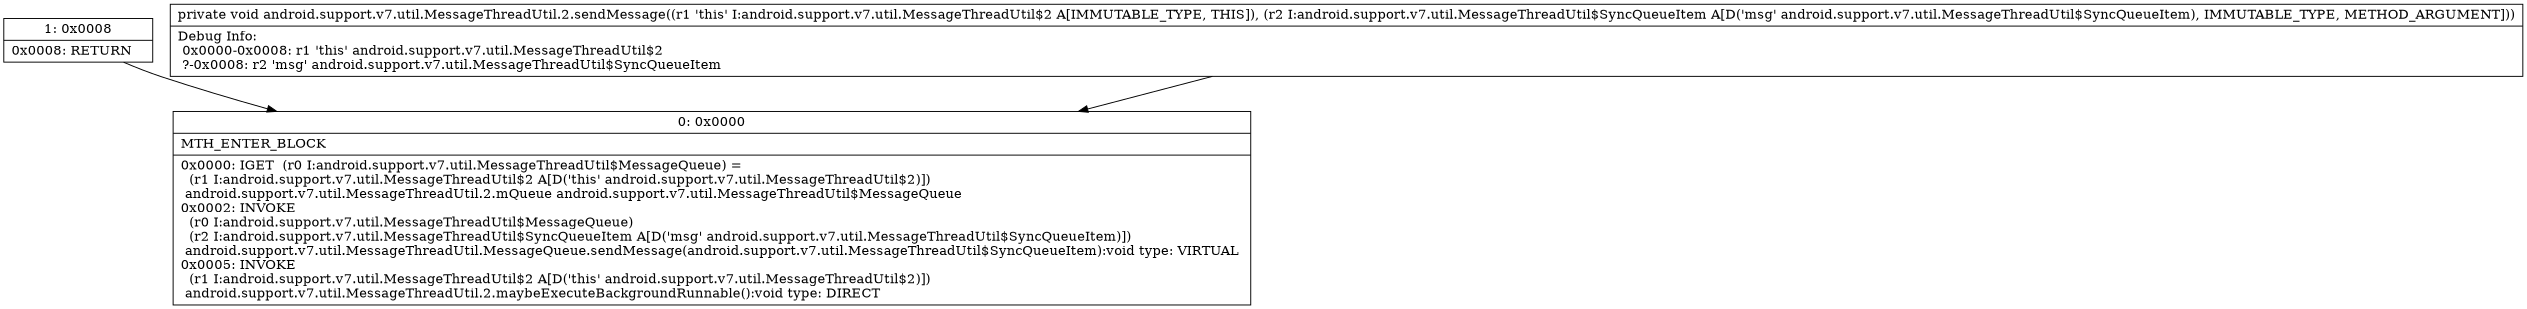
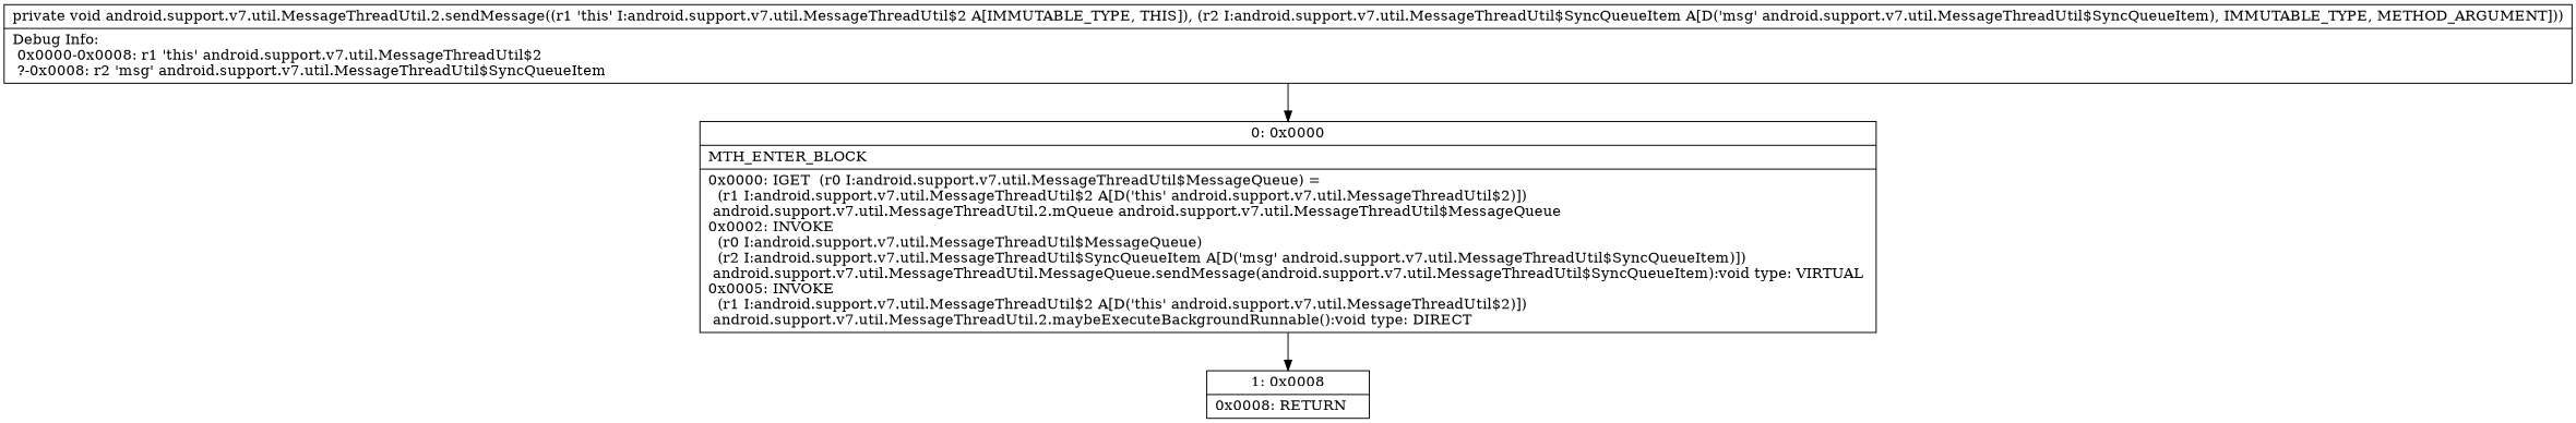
  digraph {
    node [shape=record]
    n1 [label="{0\:\ 0x0000|MTH_ENTER_BLOCK\l|0x0000: IGET  (r0 I:android.support.v7.util.MessageThreadUtil$MessageQueue) = \l  (r1 I:android.support.v7.util.MessageThreadUtil$2 A[D('this' android.support.v7.util.MessageThreadUtil$2)])\l android.support.v7.util.MessageThreadUtil.2.mQueue android.support.v7.util.MessageThreadUtil$MessageQueue \l0x0002: INVOKE  \l  (r0 I:android.support.v7.util.MessageThreadUtil$MessageQueue)\l  (r2 I:android.support.v7.util.MessageThreadUtil$SyncQueueItem A[D('msg' android.support.v7.util.MessageThreadUtil$SyncQueueItem)])\l android.support.v7.util.MessageThreadUtil.MessageQueue.sendMessage(android.support.v7.util.MessageThreadUtil$SyncQueueItem):void type: VIRTUAL \l0x0005: INVOKE  \l  (r1 I:android.support.v7.util.MessageThreadUtil$2 A[D('this' android.support.v7.util.MessageThreadUtil$2)])\l android.support.v7.util.MessageThreadUtil.2.maybeExecuteBackgroundRunnable():void type: DIRECT \l}"]
    n2 [label="{1\:\ 0x0008|0x0008: RETURN   \l}"]
    n3 [label="{private void android.support.v7.util.MessageThreadUtil.2.sendMessage((r1 'this' I:android.support.v7.util.MessageThreadUtil$2 A[IMMUTABLE_TYPE, THIS]), (r2 I:android.support.v7.util.MessageThreadUtil$SyncQueueItem A[D('msg' android.support.v7.util.MessageThreadUtil$SyncQueueItem), IMMUTABLE_TYPE, METHOD_ARGUMENT]))  | Debug Info:\l  0x0000\-0x0008: r1 'this' android.support.v7.util.MessageThreadUtil$2\l  ?\-0x0008: r2 'msg' android.support.v7.util.MessageThreadUtil$SyncQueueItem\l}"]
-   n2 -> n1
+   n1 -> n2
    n3 -> n1
  }
